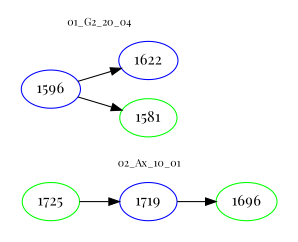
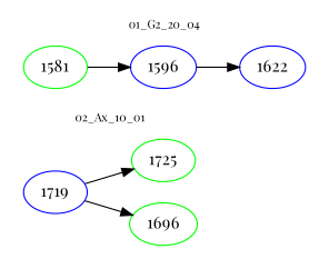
  digraph {
    fontname="Playfair Display"
    rankdir=LR
    node [color=blue fontname="Playfair Display"]
    edge [color=black fontname="Playfair Display"]
    n1 [label=1719]
    n2 [color=green label=1696]
    n3 [color=green label=1725]
    n4 [label=1596]
    n5 [color=green label=1581]
    n6 [label=1622]
    subgraph cluster_1 {
      color=white
      fontsize=10
      label="02_Ax_10_01"
      n1
      n2
      n3
    }
    subgraph cluster_2 {
      color=white
      fontsize=10
      label="01_G2_20_04"
      n4
      n5
      n6
    }
    n1 -> n2
-   n3 -> n1
-   n4 -> n5
+   n1 -> n3
+   n5 -> n4
    n4 -> n6
  }
